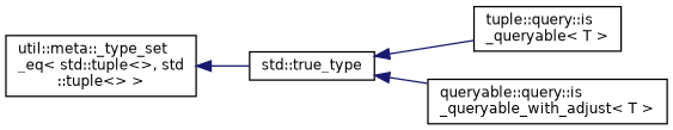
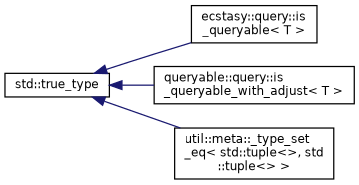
  digraph {
    fontname="DejaVu Sans"
    rankdir=LR
    node [color=black fillcolor=white fontname="DejaVu Sans" fontsize=10 shape=record style=filled]
    edge [color=midnightblue dir=back fontname="DejaVu Sans" fontsize=10 labelfontname=Helvetica labelfontsize=10 style=solid]
    n1 [height=0.2 label="std::true_type" width=0.4]
-   n2 [height=0.2 label="tuple::query::is\l_queryable\< T \>" width=0.4]
+   n2 [height=0.2 label="ecstasy::query::is\l_queryable\< T \>" width=0.4]
    n3 [height=0.2 label="queryable::query::is\l_queryable_with_adjust\< T \>" width=0.4]
    n4 [height=0.2 label="util::meta::_type_set\l_eq\< std::tuple\<\>, std\l::tuple\<\> \>" width=0.4]
    n1 -> n2
    n1 -> n3
-   n4 -> n1
+   n1 -> n4
  }
